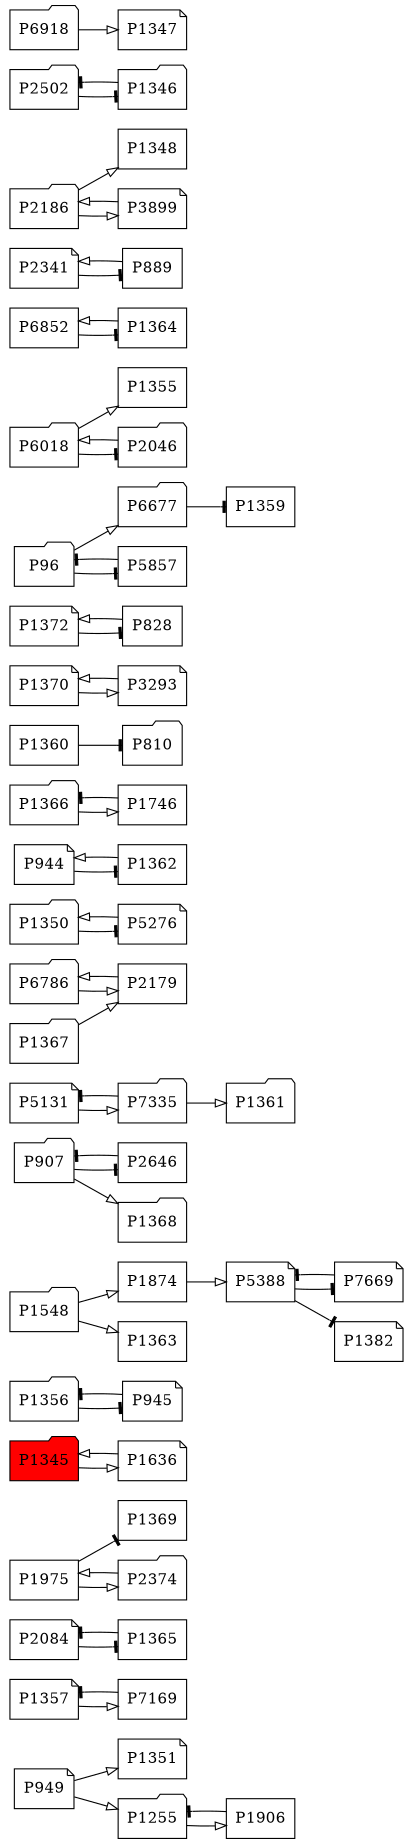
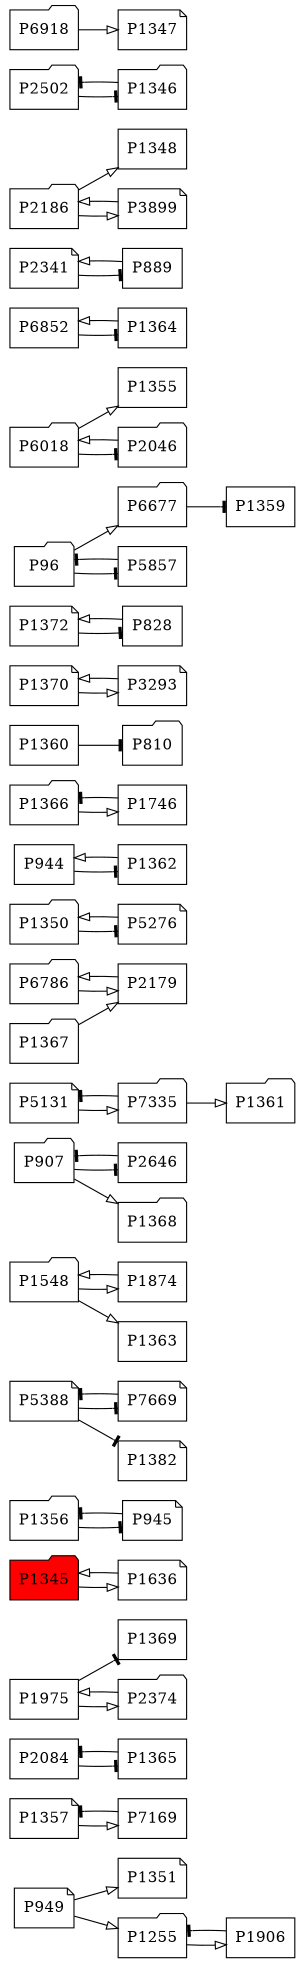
  digraph {
    rankdir=LR
    node [shape=folder]
    edge [arrowhead=onormal]
    P949 [shape=note]
    P1351 [shape=note]
    P1255
    P1357 [shape=note]
    P7169 [shape=box]
-   P2084 [shape=note]
+   P2084 [shape=box]
    P1365 [shape=box]
    P1975 [shape=box]
    P1369 [shape=box]
    P2374
    P1345 [fillcolor=red style=filled]
    P1636 [shape=note]
    P1356
    P945 [shape=note]
    P5388 [shape=note]
    P7669 [shape=note]
    n17 [label=P1382 shape=note]
    P1548
    P1874 [shape=box]
    P1363 [shape=box]
    P907
    P2646 [shape=box]
    P1368
    P5131 [shape=note]
    P7335
    P1361
    P6786
    P2179 [shape=box]
    P1367
    P1350
    P5276 [shape=note]
-   P944 [shape=note]
+   P944 [shape=box]
    P1362 [shape=box]
    P1366
    P1746 [shape=box]
    P810
    P1360 [shape=box]
    P1370 [shape=note]
    P3293 [shape=note]
    P1906 [shape=box]
    P1372 [shape=note]
    P828 [shape=box]
    P96
    P6677
    P5857 [shape=box]
    P1359 [shape=box]
    P6018
    P1355 [shape=box]
    P2046
    P6852 [shape=box]
    P1364 [shape=box]
    P2341 [shape=note]
    P889 [shape=box]
    P2186
    P1348 [shape=box]
    P3899 [shape=note]
    P2502
    P1346
    P6918
    P1347 [shape=note]
    P949 -> P1351
    P949 -> P1255
    P1255 -> P1906
    P1357 -> P7169
    P7169 -> P1357 [arrowhead=tee]
    P2084 -> P1365 [arrowhead=tee]
    P1365 -> P2084 [arrowhead=tee]
    P1975 -> P1369 [arrowhead=tee]
    P1975 -> P2374
    P2374 -> P1975
    P1345 -> P1636
    P1636 -> P1345
    P1356 -> P945 [arrowhead=tee]
    P945 -> P1356 [arrowhead=tee]
    P5388 -> P7669 [arrowhead=tee]
    P5388 -> n17 [arrowhead=tee]
    P7669 -> P5388 [arrowhead=tee]
    P1548 -> P1874
    P1548 -> P1363
-   P1874 -> P5388
+   P1874 -> P1548
    P907 -> P2646 [arrowhead=tee]
    P907 -> P1368
    P2646 -> P907 [arrowhead=tee]
    P5131 -> P7335
    P7335 -> P5131 [arrowhead=tee]
    P7335 -> P1361
    P6786 -> P2179
    P2179 -> P6786
    P1367 -> P2179
    P1350 -> P5276 [arrowhead=tee]
    P5276 -> P1350
    P944 -> P1362 [arrowhead=tee]
    P1362 -> P944
    P1366 -> P1746
    P1746 -> P1366 [arrowhead=tee]
    P1360 -> P810 [arrowhead=tee]
    P1370 -> P3293
    P3293 -> P1370
    P1906 -> P1255 [arrowhead=tee]
    P1372 -> P828 [arrowhead=tee]
    P828 -> P1372
    P96 -> P6677
    P96 -> P5857 [arrowhead=tee]
    P6677 -> P1359 [arrowhead=tee]
    P5857 -> P96 [arrowhead=tee]
    P6018 -> P1355
    P6018 -> P2046 [arrowhead=tee]
    P2046 -> P6018
    P6852 -> P1364 [arrowhead=tee]
    P1364 -> P6852
    P2341 -> P889 [arrowhead=tee]
    P889 -> P2341
    P2186 -> P1348
    P2186 -> P3899
    P3899 -> P2186
    P2502 -> P1346 [arrowhead=tee]
    P1346 -> P2502 [arrowhead=tee]
    P6918 -> P1347
  }
